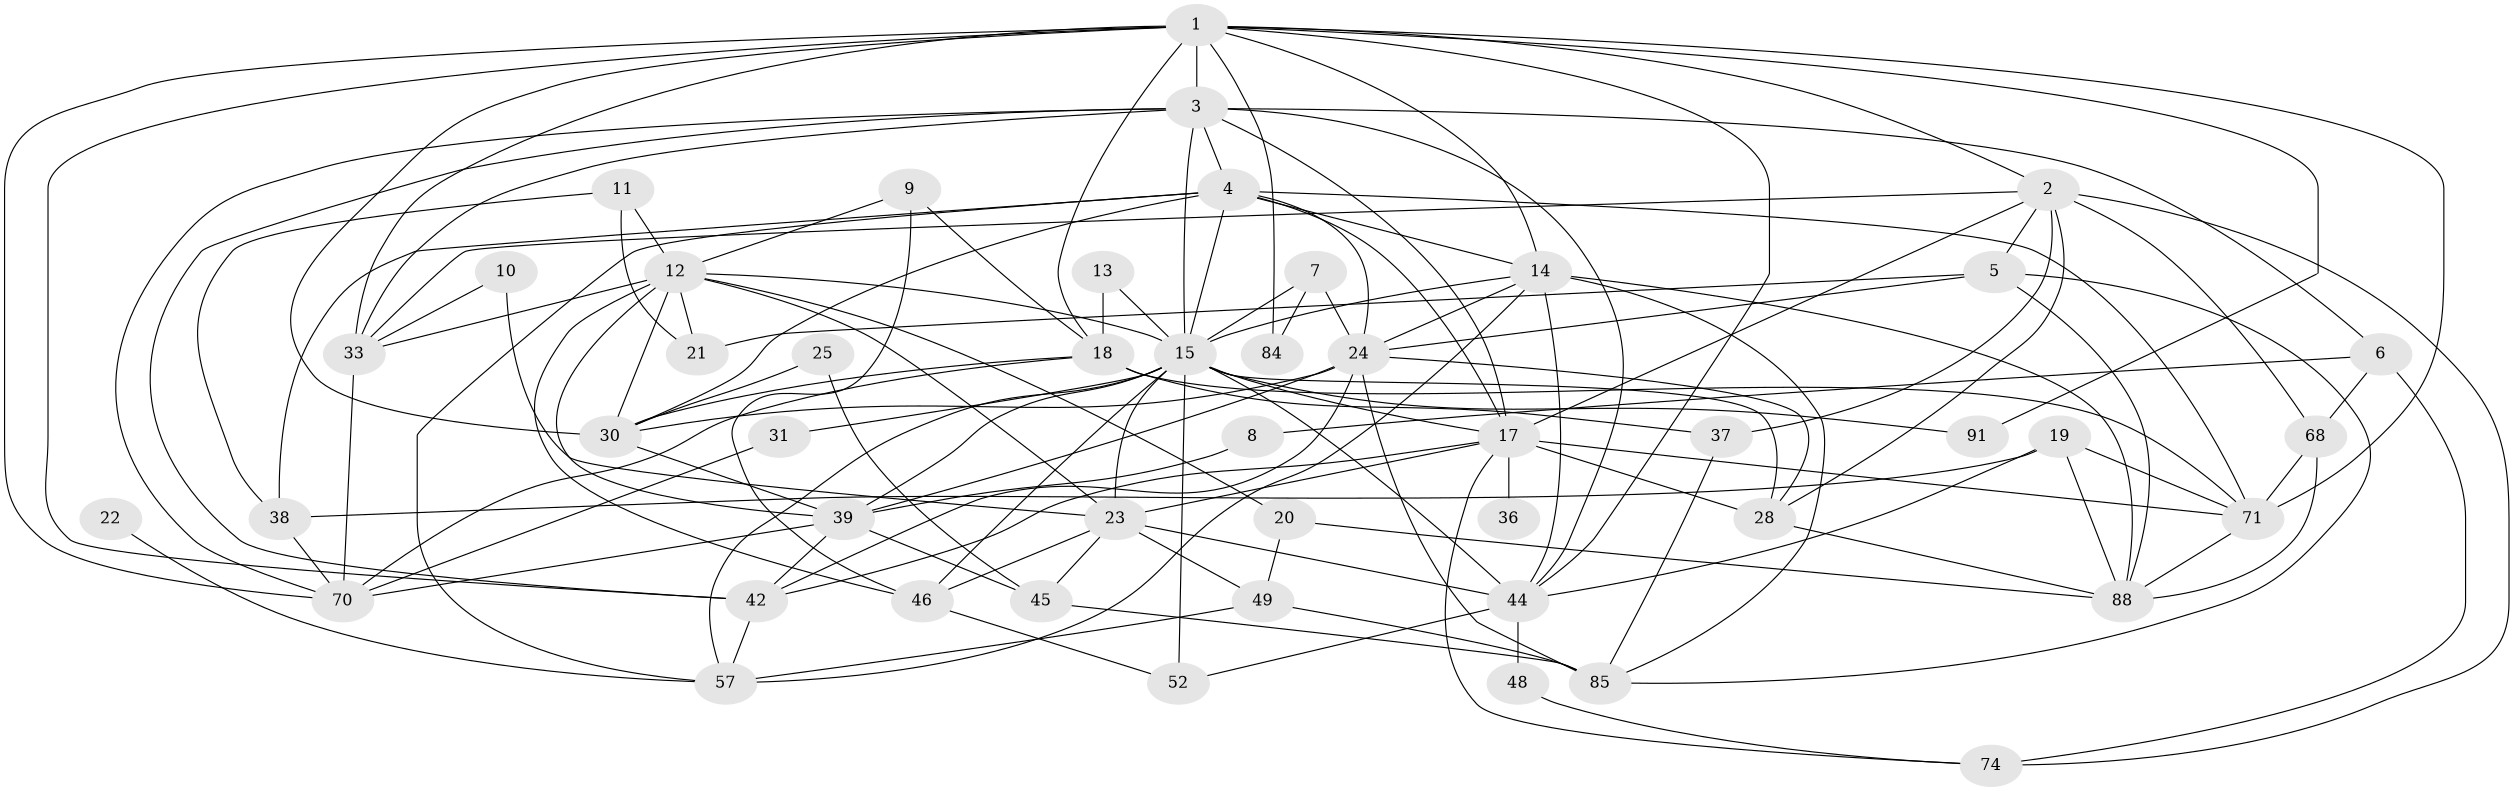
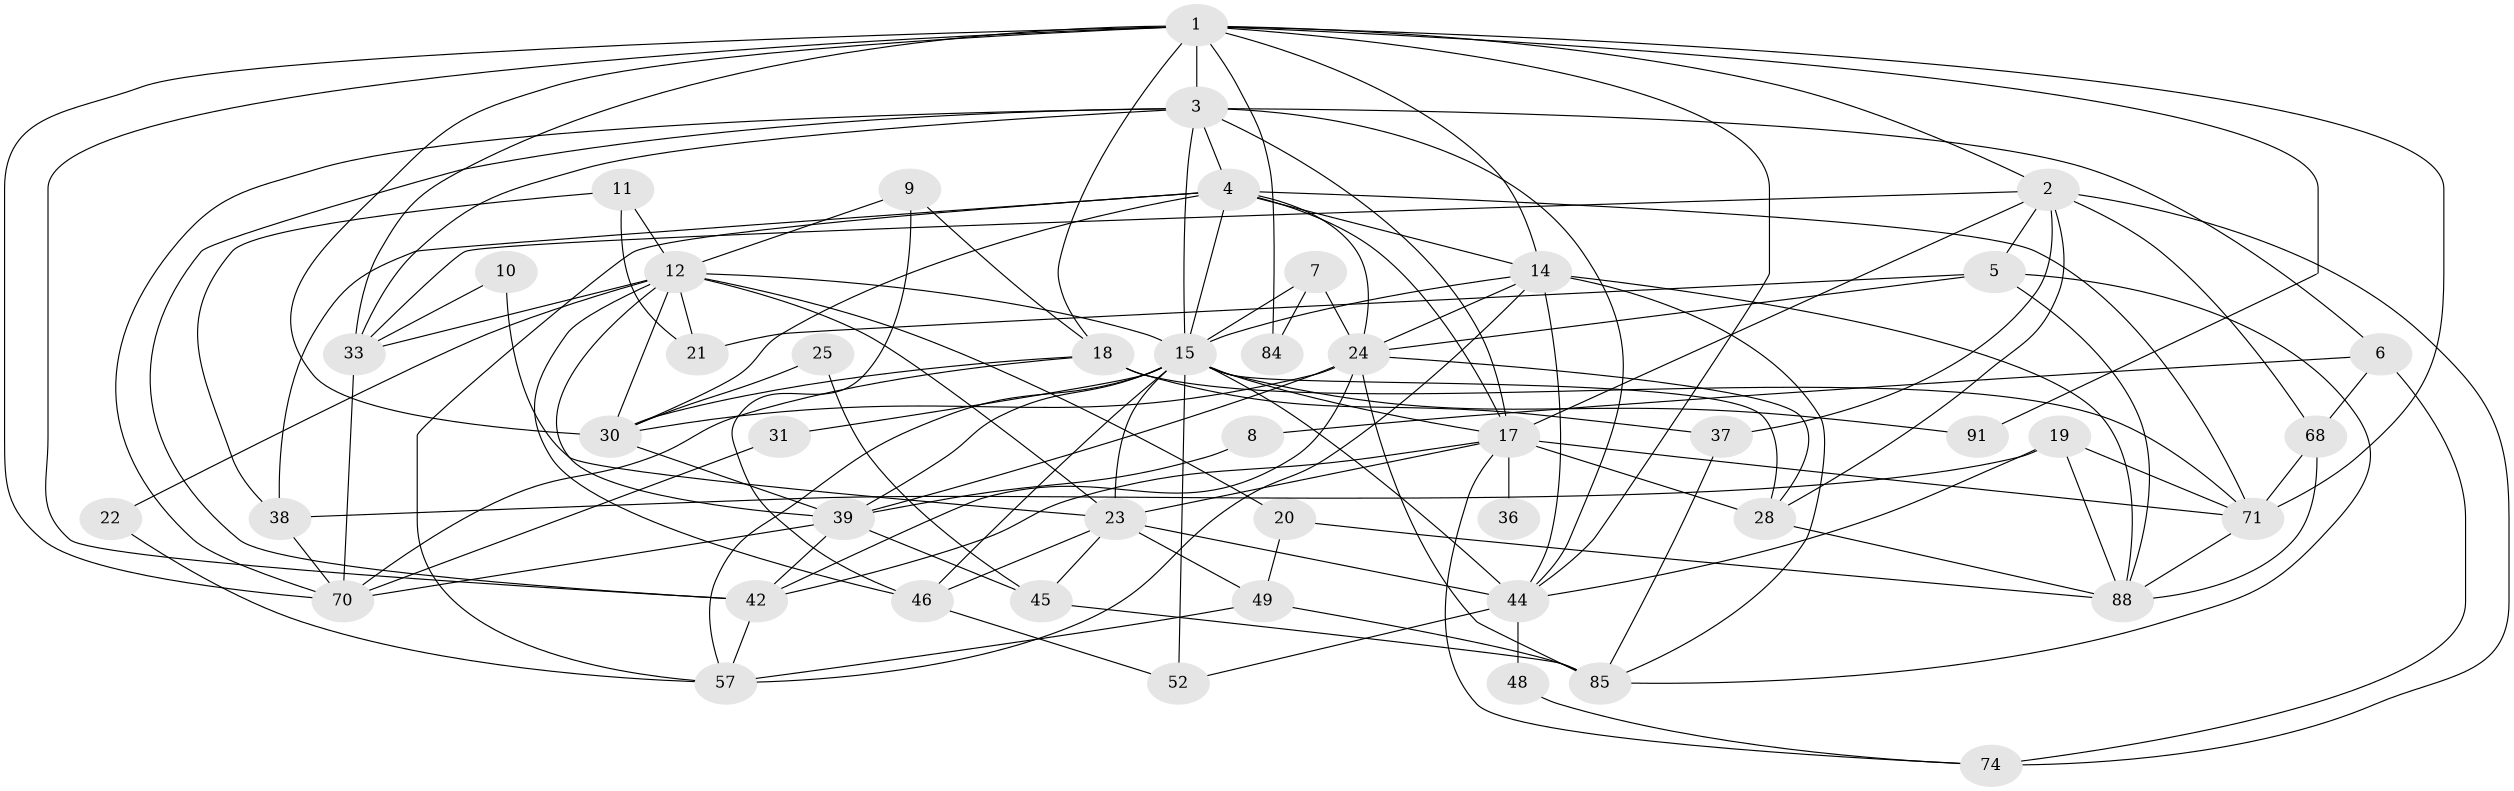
  graph {
    node [color=gray90 style=filled]
    1 [super="+82+32+34"]
    2 [super="+50"]
    3 [super="+41+53+58"]
    14 [super="+77+27"]
    18 [super="+35"]
    30 [super="+72+54"]
    33 [super="+40"]
    42 [super="+65"]
    44 [super="+56+62"]
    70 [super="+94"]
    71 [super="+86+80"]
    84
    91
    5
    17 [super="+66"]
    28 [super="+67"]
    37
    68
    74 [super="+78"]
    4 [super="+89+16"]
    6
    15 [super="+29+26"]
    24 [super="+51"]
    57 [super="+79"]
    85 [super="+95"]
    88
    39 [super="+61"]
    52 [super="+59"]
    48
    21
    23 [super="+96+83"]
    36
    38
    8
    46 [super="+87"]
    31
    7
    45
    12 [super="+47"]
    20
    22
    9
    10 [super="+63"]
    49
    11
-   13
    19 [super="+69"]
    25
    1 -- 2
    1 -- 3
    1 -- 14 [weight=2]
    1 -- 18
    1 -- 30
    1 -- 33
    1 -- 42 [weight=3]
    1 -- 44
    1 -- 70
    1 -- 71
    1 -- 84
    1 -- 91
    2 -- 33
    2 -- 5
    2 -- 17
    2 -- 28
    2 -- 37
    2 -- 68
    2 -- 74
    3 -- 33
    3 -- 42
    3 -- 44
    3 -- 70
    3 -- 17
    3 -- 4
    3 -- 6
    3 -- 15
    14 -- 44
    14 -- 15
    14 -- 24
    14 -- 57
    14 -- 85
    14 -- 88
    18 -- 30
    18 -- 70
    18 -- 71
    18 -- 37
    30 -- 39
    33 -- 70
    42 -- 57
    44 -- 52
    44 -- 48 [weight=2]
    71 -- 88
    5 -- 24
    5 -- 85
    5 -- 88
    5 -- 21
    17 -- 42
    17 -- 71
    17 -- 28
    17 -- 74
    17 -- 23
    17 -- 36 [weight=2]
    28 -- 88
    37 -- 85
    68 -- 71
    68 -- 88
    4 -- 14
    4 -- 30
    4 -- 71 [weight=2]
    4 -- 17 [weight=2]
    4 -- 15
    4 -- 24
    4 -- 57
    4 -- 38
    6 -- 68
    6 -- 74
    6 -- 8
    15 -- 44 [weight=2]
    15 -- 91
    15 -- 17
    15 -- 28
    15 -- 57
    15 -- 39
    15 -- 52
    15 -- 23
    15 -- 46
    15 -- 31
    24 -- 30
    24 -- 42
    24 -- 28
    24 -- 85 [weight=2]
    24 -- 39
    39 -- 42
    39 -- 70
    39 -- 45
    48 -- 74
    23 -- 44
    23 -- 46
    23 -- 45
    23 -- 49
    38 -- 70
    8 -- 39
    46 -- 52
    31 -- 70
    7 -- 84
    7 -- 15
    7 -- 24
    45 -- 85
    12 -- 30
    12 -- 33
    12 -- 15
    12 -- 39
    12 -- 21
    12 -- 23
    12 -- 46
    12 -- 20
+   12 -- 22
    20 -- 88
    20 -- 49
    22 -- 57
    9 -- 18
    9 -- 46
    9 -- 12
    10 -- 33
    10 -- 23
    49 -- 57
    49 -- 85
    11 -- 21
    11 -- 38
    11 -- 12 [weight=2]
-   13 -- 18
-   13 -- 15
    19 -- 44
    19 -- 71
    19 -- 88
    19 -- 38
    25 -- 30
    25 -- 45
  }
